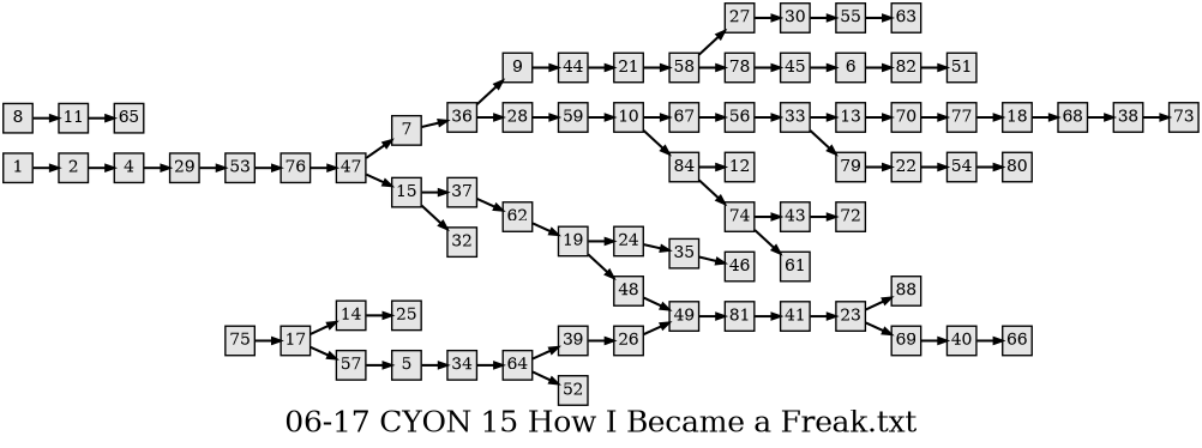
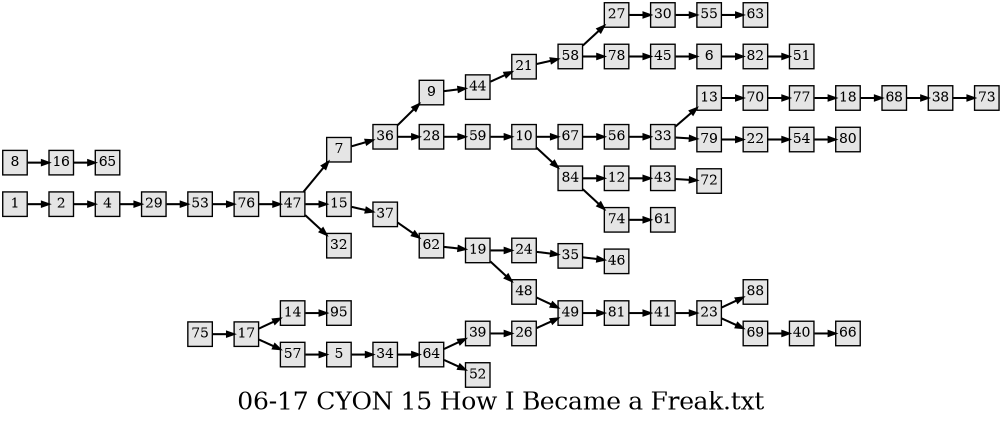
  digraph {
    fontsize=36
    label="06-17 CYON 15 How I Became a Freak.txt"
    nodesep=0.35
    ordering=out
    rankdir=LR
    ranksep=0.45
    node [fillcolor=grey90 fixedsize=true fontsize=20 labelfloat=true margin="0,0" penwidth=2 regular=true shape=rect style=filled]
    edge [fontsize=12 labelfloat=true penwidth=3]
    1
    2
    4
    29
    53
    76
    5
    34
    64
    39
    52
    6
    82
    51
    7
    36
    9
    28
    44
    59
    8
-   16 [label=11]
+   16
    65
    21
    58
    10
    67
    84
    56
    12
    74
    33
    43
    61
    72
    13
    70
    77
    18
    14
-   25
+   25 [label=95]
    15
    37
    62
    19
    17
    57
    68
    38
    73
    24
    48
    35
    49
    46
    81
    27
    78
    30
    45
    22
    54
    80
    n64 [label=88]
    23
    69
    n67 [label=40]
    66
    26
    41
    55
    63
    47
    75
    79
    32
    1 -> 2
    2 -> 4
    4 -> 29
    29 -> 53
    53 -> 76
    76 -> 47
    5 -> 34
    34 -> 64
    64 -> 39
    64 -> 52
    39 -> 26
    6 -> 82
    82 -> 51
    7 -> 36
    36 -> 9
    36 -> 28
    9 -> 44
    28 -> 59
    44 -> 21
    59 -> 10
    8 -> 16
    16 -> 65
    21 -> 58
    58 -> 27
    58 -> 78
    10 -> 67
    10 -> 84
    67 -> 56
    84 -> 12
    84 -> 74
    56 -> 33
-   74 -> 43
+   12 -> 43
    74 -> 61
    33 -> 13
    33 -> 79
    43 -> 72
    13 -> 70
    70 -> 77
    77 -> 18
    18 -> 68
    14 -> 25
    15 -> 37
    37 -> 62
    62 -> 19
    19 -> 24
    19 -> 48
    17 -> 14
    17 -> 57
    57 -> 5
    68 -> 38
    38 -> 73
    24 -> 35
    48 -> 49
    35 -> 46
    49 -> 81
    81 -> 41
    27 -> 30
    78 -> 45
    30 -> 55
    45 -> 6
    22 -> 54
    54 -> 80
    23 -> n64
    23 -> 69
    69 -> n67
    n67 -> 66
    26 -> 49
    41 -> 23
    55 -> 63
    47 -> 7
    47 -> 15
-   15 -> 32
+   47 -> 32
    75 -> 17
    79 -> 22
  }
